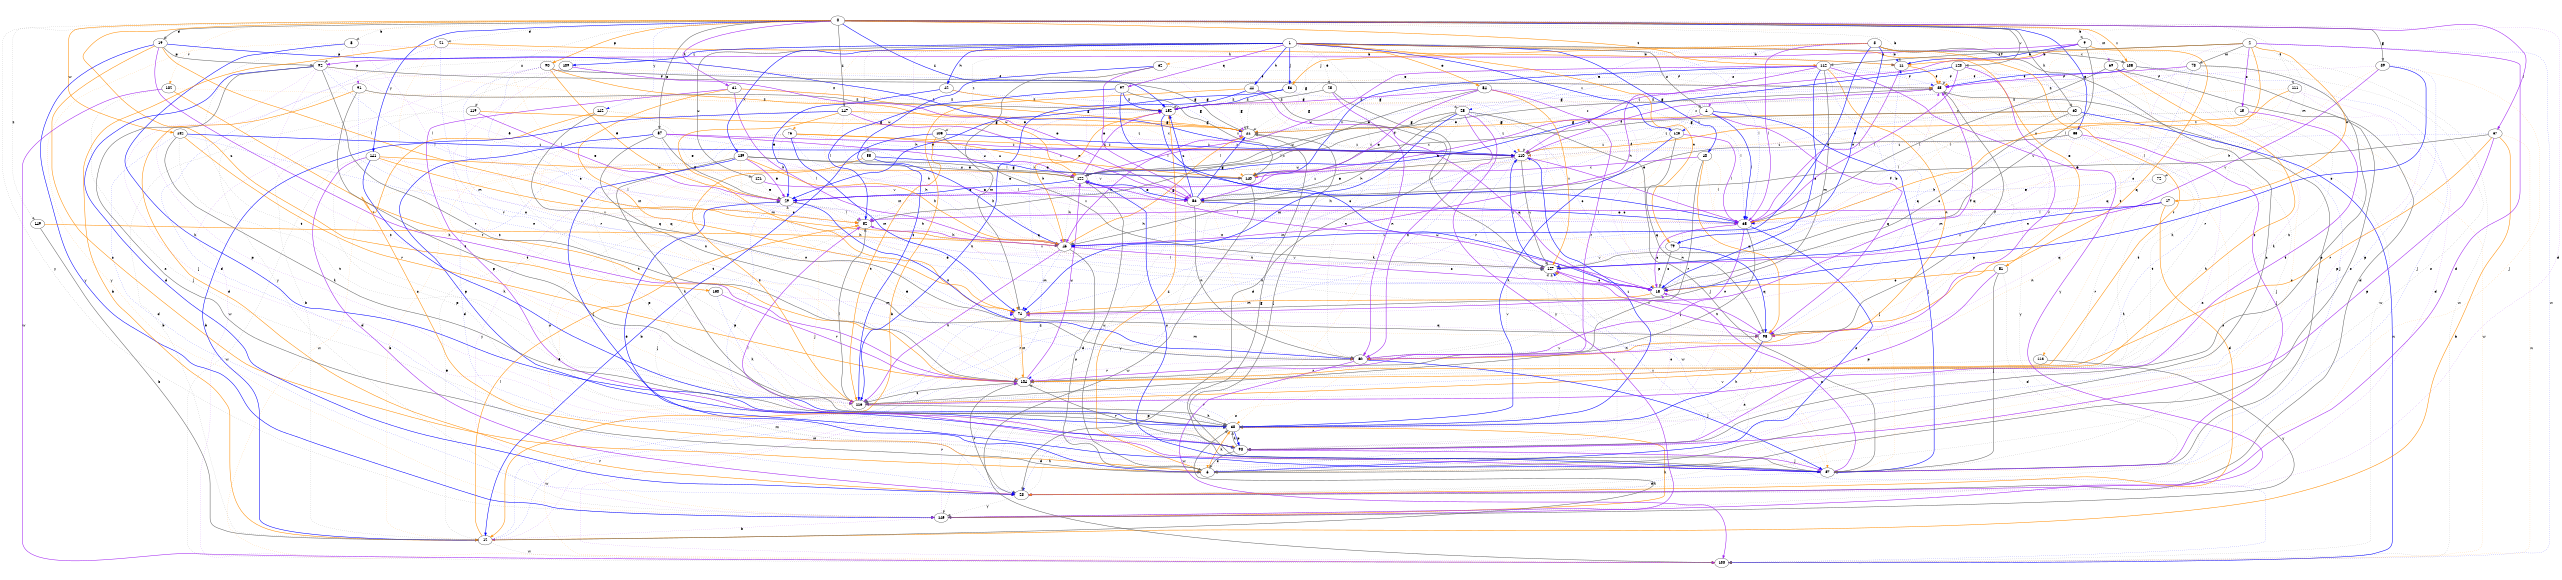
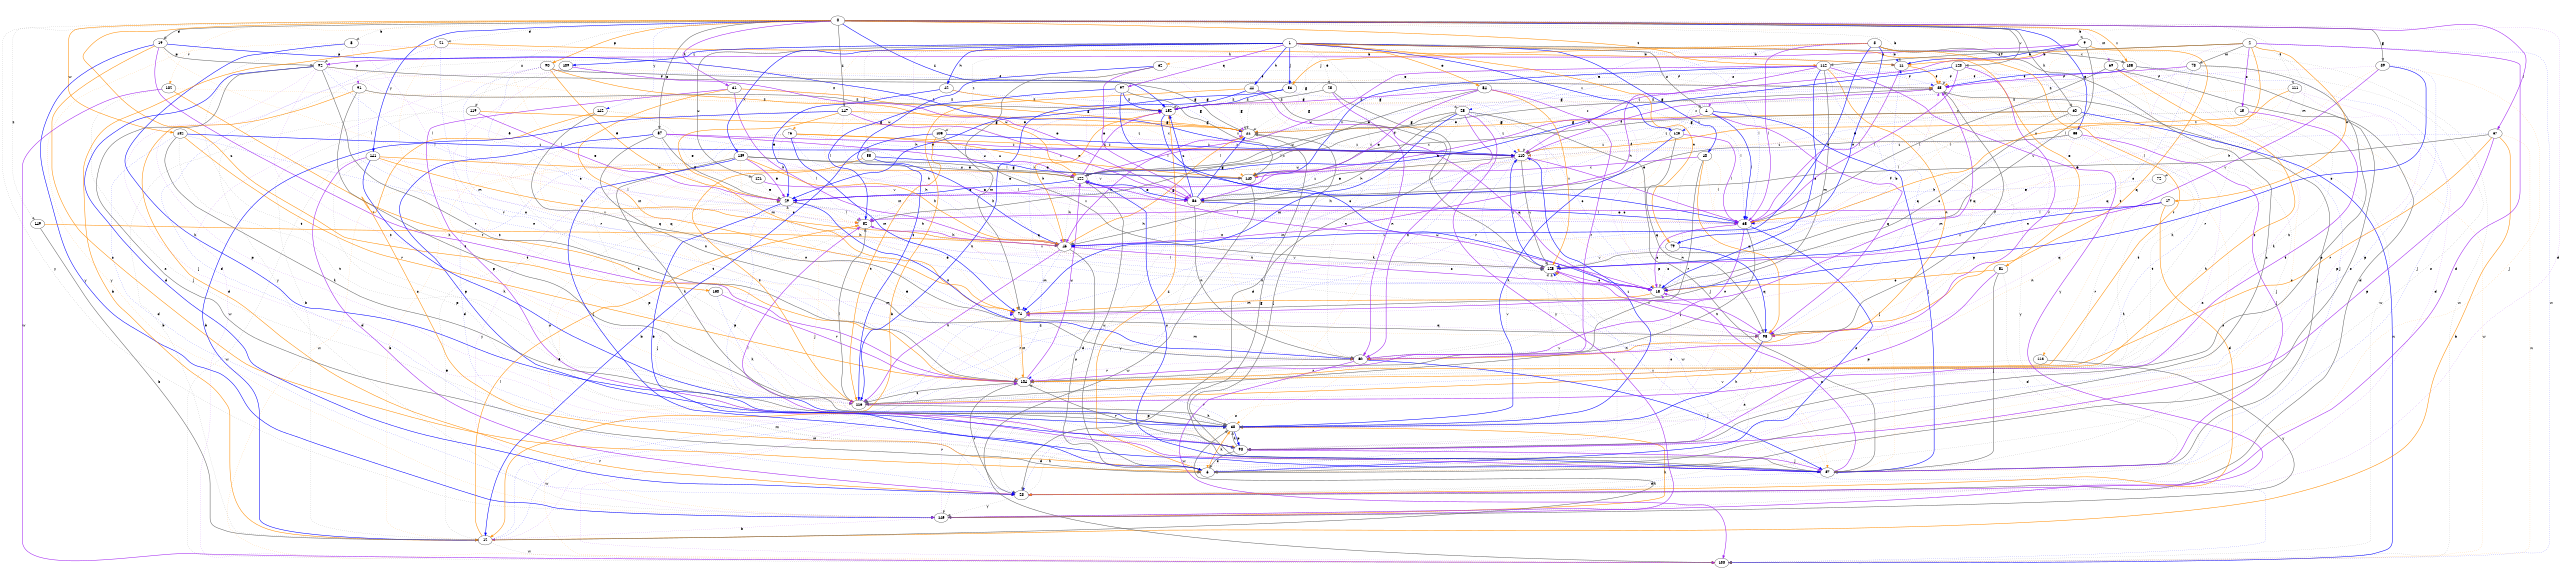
  strict digraph {
    fontname=Lato
    node [fontname=Lato]
    edge [color=gray40 fontname=Lato style=dotted]
    0
    8
    9
    11
    19
    21
    23
    35
    39
    60
    61
    67
    69
    87
    88
    90
    102
    111
    112
    119
    123
    132
    138
    141
    142
    n26 [label=145]
    147
    149
    150
    152
    63
    52
    91
    92
    116
    133
    98
-   128 [label=127]
+   128
    110
    41
    68
    6
    104
    86
    12
    57
    80
    46
    18
    93
    140
    74
    29
    122
    1
    4
    25
    28
    40
    42
    44
    55
    56
    62
    76
    79
    81
    84
    97
    108
    109
    121
    125
    139
    2
    15
    17
    72
    73
    3
    113
    0 -> 8 [label=b]
    0 -> 9 [label=b]
    0 -> 11 [label=b]
    0 -> 19 [label=d style=bold]
    0 -> 21 [label=d]
    0 -> 23 [color=purple label=d]
    0 -> 35 [color=darkorange label=f]
    0 -> 39 [label=g style=bold]
    0 -> 60 [label=k style=bold]
    0 -> 61 [color=purple label=k style=bold]
    0 -> 67 [color=purple label=l style=bold]
    0 -> 69 [color=purple label=m]
    0 -> 87 [label=p style=bold]
    0 -> 88 [color=blue label=p style=bold]
    0 -> 90 [color=darkorange label=p style=bold]
    0 -> 102 [color=darkorange label=r]
    0 -> 111 [label=t]
    0 -> 112 [color=darkorange label=t style=bold]
    0 -> 119 [label=u]
    0 -> 123 [label=v style=bold]
    0 -> 132 [color=darkorange label=w style=bold]
    0 -> 138 [color=darkorange label=x style=bold]
    0 -> 141 [color=blue label=y style=bold]
    0 -> 142 [color=blue label=y]
    0 -> n26 [label=y]
    0 -> 147 [label=z style=bold]
    0 -> 149 [label=z]
    0 -> 150 [color=darkorange label=z style=bold]
    0 -> 152 [color=blue label=z style=bold]
    8 -> 11 [color=purple label=b]
    8 -> n26 [color=darkorange label=y]
    8 -> 63 [color=blue label=k style=bold]
    8 -> 52 [color=purple label=i]
    8 -> 91 [color=purple label=p]
    8 -> 92 [label=p]
    8 -> 116 [label=t]
    9 -> 11 [color=blue label=b style=bold]
    9 -> 92 [color=purple label=p style=bold]
    9 -> 133 [label=w]
    9 -> 98 [color=darkorange label=q style=bold]
    9 -> 128 [label=v style=bold]
    9 -> 110 [color=purple label=s style=bold]
    11 -> 35 [color=darkorange label=f style=bold]
    11 -> 98 [color=darkorange label=q]
    11 -> 41 [label=g]
    11 -> 68 [color=purple label=l style=bold]
    19 -> n26 [color=blue label=y style=bold]
-   19 -> 52 [color=darkorange label=i style=bold]
+   19 -> 52 [color=darkorange label=i]
    19 -> 92 [label=p style=bold]
    19 -> 110 [color=blue label=s style=bold]
    19 -> 6 [color=darkorange label=a style=bold]
    19 -> 104 [color=purple label=r style=bold]
    21 -> 11 [color=darkorange label=b style=bold]
    21 -> 23 [color=blue label=d]
    21 -> 63 [color=darkorange label=k]
    21 -> 104 [color=blue label=r]
    21 -> 86 [color=darkorange label=o]
    21 -> 12 [color=darkorange label=b style=bold]
    23 -> n26 [label=y]
    23 -> 63 [label=k]
    23 -> 128 [label=v]
    23 -> 104 [label=r style=bold]
    35 -> 152 [color=purple label=z]
    35 -> 6 [color=darkorange label=a]
    35 -> 57 [label=j style=bold]
    35 -> 80 [color=purple label=n]
    39 -> 35 [color=purple label=f]
    39 -> 128 [color=purple label=v style=bold]
    39 -> 57 [color=darkorange label=j]
    39 -> 46 [color=darkorange label=h]
    39 -> 18 [color=blue label=c style=bold]
    39 -> 93 [color=blue label=p]
    60 -> 63 [label=k]
    60 -> 116 [label=t]
    60 -> 133 [color=blue label=w style=bold]
    60 -> 41 [color=darkorange label=g style=bold]
    60 -> 68 [label=l]
    60 -> 57 [label=j]
    60 -> 18 [label=c style=bold]
    60 -> 140 [label=x style=bold]
    61 -> 152 [color=purple label=z]
    61 -> 41 [color=darkorange label=g style=bold]
    61 -> 46 [color=purple label=h style=bold]
    61 -> 93 [color=purple label=p style=bold]
    61 -> 74 [color=darkorange label=m style=bold]
    67 -> 133 [color=darkorange label=w]
    67 -> 110 [color=blue label=s]
    67 -> 104 [color=darkorange label=r style=bold]
    67 -> 86 [label=o style=bold]
    67 -> 12 [color=darkorange label=b style=bold]
    67 -> 93 [color=purple label=p style=bold]
    69 -> 23 [label=d style=bold]
    69 -> 35 [color=darkorange label=f]
    69 -> 63 [color=purple label=k]
    69 -> 116 [color=darkorange label=t style=bold]
    69 -> 110 [color=blue label=s]
    69 -> 68 [label=l style=bold]
    69 -> 104 [label=r]
    87 -> 116 [label=t]
    87 -> 110 [color=purple label=s style=bold]
    87 -> 86 [color=blue label=o]
    87 -> 80 [label=n style=bold]
    87 -> 18 [color=blue label=c]
    87 -> 93 [color=blue label=p style=bold]
    87 -> 29 [label=e style=bold]
    87 -> 122 [color=purple label=u style=bold]
    88 -> 116 [color=blue label=t]
    88 -> 110 [color=darkorange label=s]
    88 -> 6 [color=purple label=a]
    88 -> 86 [label=o style=bold]
    88 -> 57 [color=purple label=j style=bold]
    88 -> 46 [color=blue label=h]
    88 -> 74 [color=purple label=m]
    90 -> 35 [color=blue label=f]
    90 -> 52 [color=darkorange label=i]
    90 -> 41 [label=g style=bold]
    90 -> 18 [color=blue label=c]
    90 -> 93 [color=purple label=p]
    90 -> 74 [color=blue label=m]
    90 -> 29 [color=darkorange label=e style=bold]
    90 -> 122 [color=darkorange label=u style=bold]
    102 -> 152 [color=darkorange label=z]
    102 -> 133 [color=purple label=w style=bold]
    102 -> 104 [color=darkorange label=r style=bold]
    102 -> 57 [label=j]
    111 -> 23 [color=purple label=d]
    111 -> 152 [color=darkorange label=z]
    111 -> 110 [color=darkorange label=s style=bold]
    111 -> 68 [color=purple label=l]
    111 -> 93 [color=purple label=p]
    111 -> 122 [color=darkorange label=u]
    112 -> 35 [color=blue label=f]
    112 -> n26 [color=purple label=y style=bold]
    112 -> 98 [color=blue label=q]
    112 -> 110 [label=s]
    112 -> 80 [color=darkorange label=n style=bold]
    112 -> 46 [color=purple label=h style=bold]
    112 -> 18 [color=blue label=c style=bold]
    112 -> 93 [label=p]
    112 -> 140 [color=blue label=x style=bold]
    112 -> 74 [label=m style=bold]
    112 -> 122 [color=purple label=u style=bold]
    119 -> 41 [color=darkorange label=g style=bold]
    119 -> 12 [label=b]
    119 -> 29 [color=purple label=e style=bold]
    123 -> 35 [label=f]
    123 -> 41 [color=blue label=g]
    123 -> 68 [color=purple label=l style=bold]
    123 -> 57 [color=blue label=j]
    123 -> 80 [color=purple label=r style=bold]
    123 -> 122 [color=blue label=u style=bold]
    132 -> 23 [color=blue label=d]
    132 -> 63 [label=k style=bold]
    132 -> 116 [label=t]
    132 -> 110 [color=blue label=s style=bold]
    132 -> 104 [color=darkorange label=r style=bold]
    132 -> 18 [color=blue label=c]
    138 -> 35 [color=blue label=f style=bold]
    138 -> 98 [color=darkorange label=q]
    138 -> 41 [color=blue label=g]
    138 -> 68 [color=darkorange label=l]
    138 -> 6 [label=a style=bold]
    138 -> 57 [color=blue label=j]
    141 -> 23 [color=purple label=d style=bold]
    141 -> 63 [color=blue label=k style=bold]
    141 -> 133 [label=w]
    141 -> 128 [color=purple label=v]
    141 -> 68 [color=purple label=l]
    141 -> 46 [color=darkorange label=h style=bold]
    141 -> 93 [label=p]
    141 -> 122 [color=darkorange label=u style=bold]
    142 -> 116 [color=darkorange label=t]
    142 -> 98 [label=q style=bold]
    142 -> 41 [color=darkorange label=g]
    142 -> 6 [color=darkorange label=a style=bold]
    142 -> 29 [label=e]
    n26 -> 63 [color=darkorange label=k style=bold]
    n26 -> 104 [color=purple label=r]
    n26 -> 12 [color=purple label=b]
    n26 -> 29 [color=darkorange label=e]
    147 -> 98 [color=darkorange label=q]
    147 -> 128 [color=darkorange label=v]
    147 -> 110 [color=purple label=s]
    147 -> 41 [color=darkorange label=g style=bold]
    147 -> 68 [color=darkorange label=l]
    147 -> 86 [color=purple label=o style=bold]
    147 -> 12 [color=blue label=b style=bold]
    147 -> 46 [color=purple label=h]
    147 -> 74 [color=darkorange label=m style=bold]
    149 -> 12 [label=b style=bold]
    149 -> 46 [color=darkorange label=h style=bold]
    150 -> 63 [color=blue label=k]
    150 -> 104 [color=purple label=r style=bold]
    150 -> 74 [color=purple label=m]
    152 -> 41 [color=darkorange label=g]
    152 -> 80 [color=darkorange label=n]
    152 -> 46 [color=darkorange label=h style=bold]
    152 -> 18 [color=blue label=c style=bold]
    152 -> 140 [color=darkorange label=x]
    63 -> 23 [color=blue label=d]
    63 -> 128 [label=v]
    63 -> 110 [color=blue label=s style=bold]
    63 -> 104 [color=blue label=r]
    63 -> 18 [color=purple label=c]
    63 -> 93 [color=blue label=p style=bold]
    52 -> 128 [label=v]
    52 -> 57 [label=j]
    52 -> 46 [color=purple label=h style=bold]
    91 -> 23 [color=darkorange label=d style=bold]
    91 -> 152 [label=z style=bold]
    91 -> 116 [label=t style=bold]
    91 -> 80 [color=blue label=n]
    91 -> 140 [color=darkorange label=x]
    92 -> 23 [color=blue label=d style=bold]
    92 -> 35 [label=f style=bold]
    92 -> 116 [color=purple label=t]
    92 -> 68 [color=blue label=l]
    92 -> 6 [label=a style=bold]
    92 -> 104 [label=r style=bold]
    92 -> 57 [color=purple label=j]
    92 -> 29 [color=purple label=e]
    92 -> 122 [color=darkorange label=u]
    116 -> 63 [label=k style=bold]
    116 -> 52 [label=i style=bold]
    116 -> 133 [color=darkorange label=w]
    133 -> 74 [color=purple label=m]
    98 -> 35 [label=f style=bold]
    98 -> 63 [color=blue label=k style=bold]
    98 -> 128 [color=purple label=v style=bold]
    98 -> 6 [color=purple label=a]
    98 -> 80 [color=blue label=n]
    128 -> 35 [color=purple label=f]
    128 -> 110 [color=blue label=s style=bold]
    128 -> 18 [color=purple label=c style=bold]
    110 -> 35 [color=purple label=f style=bold]
    110 -> 116 [color=blue label=t]
    110 -> 133 [color=blue label=w]
    110 -> 128 [label=v style=bold]
    110 -> 68 [color=purple label=l style=bold]
    110 -> 86 [label=o style=bold]
    110 -> 57 [color=darkorange label=j]
    110 -> 46 [color=blue label=h]
    110 -> 74 [color=blue label=m]
    110 -> 122 [label=u]
    41 -> 110 [label=s]
    41 -> 57 [label=j style=bold]
    41 -> 46 [color=purple label=h style=bold]
    41 -> 140 [label=x]
    68 -> 116 [label=t style=bold]
    68 -> 6 [color=blue label=a style=bold]
    68 -> 86 [color=darkorange label=o]
    68 -> 80 [color=purple label=n style=bold]
    68 -> 18 [color=purple label=c style=bold]
    6 -> 152 [color=darkorange label=z style=bold]
    6 -> 63 [color=darkorange label=k style=bold]
    6 -> 128 [color=blue label=v]
-   6 -> 29 [color=blue label=e style=bold]
+   29 -> 6 [color=blue label=e style=bold]
    6 -> 122 [label=u style=bold]
    104 -> 116 [label=t style=bold]
    104 -> 93 [color=darkorange label=p]
    104 -> 74 [color=darkorange label=m style=bold]
    104 -> 29 [label=e]
    104 -> 122 [color=purple label=u style=bold]
    86 -> 23 [label=d]
    86 -> 35 [label=f]
    86 -> 152 [color=blue label=z style=bold]
    86 -> 128 [color=purple label=v]
    86 -> 41 [color=blue label=g style=bold]
    86 -> 68 [color=blue label=l style=bold]
    86 -> 80 [label=n style=bold]
    86 -> 46 [label=h]
    12 -> 152 [color=blue label=z]
    12 -> 63 [label=k style=bold]
    12 -> 52 [color=darkorange label=i style=bold]
    12 -> 133 [label=w]
    12 -> 104 [color=purple label=r]
    12 -> 74 [color=blue label=m]
    12 -> 29 [label=e]
    57 -> 23 [color=blue label=d]
    57 -> 52 [color=purple label=i style=bold]
    57 -> 128 [color=darkorange label=v]
    57 -> 41 [label=g style=bold]
    57 -> 18 [color=purple label=c style=bold]
    57 -> 122 [color=blue label=u style=bold]
    80 -> 133 [color=purple label=w style=bold]
    80 -> 128 [label=v]
    80 -> 6 [color=darkorange label=a]
    80 -> 104 [color=purple label=r]
    80 -> 57 [color=blue label=j style=bold]
    80 -> 74 [color=purple label=m]
    46 -> 116 [color=purple label=t style=bold]
    46 -> 128 [color=blue label=v]
    46 -> 41 [color=darkorange label=g style=bold]
    46 -> 6 [label=a style=bold]
    46 -> 18 [color=purple label=c style=bold]
    46 -> 74 [color=blue label=m]
    18 -> 11 [color=blue label=b]
    18 -> 52 [color=purple label=i]
    18 -> 74 [color=darkorange label=m style=bold]
    18 -> 122 [color=purple label=u style=bold]
    93 -> 63 [label=k style=bold]
    93 -> 128 [label=v]
    93 -> 6 [label=a style=bold]
    93 -> 104 [label=r style=bold]
    93 -> 57 [color=purple label=j style=bold]
    140 -> n26 [label=y]
    140 -> 133 [label=w style=bold]
    74 -> 35 [color=purple label=f style=bold]
    74 -> 98 [color=purple label=q]
    74 -> 104 [color=darkorange label=r]
    74 -> 29 [color=darkorange label=e]
    29 -> 52 [label=i]
    29 -> 110 [color=purple label=s]
    29 -> 41 [color=purple label=g]
    29 -> 57 [color=darkorange label=j]
    29 -> 80 [color=blue label=n style=bold]
    29 -> 46 [label=h]
    29 -> 93 [color=blue label=p]
    122 -> 35 [label=f style=bold]
    122 -> 152 [color=purple label=z style=bold]
    122 -> 86 [color=blue label=o style=bold]
    122 -> 46 [label=h]
    122 -> 29 [color=blue label=e style=bold]
    1 -> 11 [label=b]
    1 -> 138 [label=x style=bold]
    1 -> n26 [label=y]
    1 -> 68 [color=blue label=l]
    1 -> 86 [label=o]
    1 -> 46 [color=purple label=h]
    1 -> 4 [label=a style=bold]
    1 -> 25 [label=e]
    1 -> 28 [label=e]
    1 -> 40 [color=blue label=g style=bold]
    1 -> 42 [color=blue label=h style=bold]
    1 -> 44 [color=blue label=h style=bold]
    1 -> 55 [label=j]
    1 -> 56 [color=blue label=j style=bold]
    1 -> 62 [color=darkorange label=k]
    1 -> 76 [color=darkorange label=n]
    1 -> 79 [color=darkorange label=n style=bold]
    1 -> 81 [color=darkorange label=o style=bold]
    1 -> 84 [color=darkorange label=o style=bold]
    1 -> 97 [color=purple label=q style=bold]
    1 -> 108 [label=s]
    1 -> 109 [color=blue label=s style=bold]
    1 -> 121 [label=u style=bold]
    1 -> 125 [color=blue label=v style=bold]
    1 -> 139 [color=blue label=x style=bold]
    4 -> n26 [label=y]
    4 -> 98 [color=purple label=q style=bold]
    4 -> 41 [label=g]
    4 -> 68 [color=blue label=l style=bold]
    4 -> 57 [color=blue label=j style=bold]
    4 -> 29 [color=purple label=e style=bold]
    4 -> 125 [color=blue label=v]
    25 -> 23 [label=d style=bold]
    25 -> 152 [label=z style=bold]
    25 -> 63 [color=darkorange label=k]
    25 -> 41 [color=darkorange label=g]
    25 -> 80 [color=purple label=n style=bold]
    28 -> n26 [color=purple label=y style=bold]
    28 -> 116 [label=t]
    28 -> 110 [color=blue label=s]
    28 -> 41 [color=darkorange label=g]
    28 -> 57 [label=j style=bold]
    28 -> 80 [color=purple label=n style=bold]
    28 -> 46 [label=h style=bold]
    28 -> 18 [color=blue label=c]
    28 -> 140 [label=x]
    28 -> 74 [color=blue label=m style=bold]
    28 -> 122 [label=u style=bold]
    40 -> 98 [color=darkorange label=q style=bold]
    40 -> 68 [color=darkorange label=l]
    40 -> 104 [label=r style=bold]
    40 -> 57 [color=darkorange label=j]
    40 -> 80 [label=n]
    40 -> 140 [color=purple label=x style=bold]
    42 -> 152 [color=darkorange label=z style=bold]
    42 -> 41 [color=blue label=g]
    42 -> 74 [color=darkorange label=m]
    42 -> 29 [color=blue label=e style=bold]
    44 -> 152 [color=blue label=z]
    44 -> 116 [color=blue label=t style=bold]
    44 -> 98 [color=purple label=q style=bold]
    44 -> 128 [label=v style=bold]
    44 -> 41 [label=g]
    44 -> 12 [color=darkorange label=b style=bold]
    44 -> 80 [label=n]
    55 -> n26 [color=purple label=y]
    55 -> 116 [color=darkorange label=t style=bold]
    55 -> 86 [label=o]
    55 -> 46 [color=blue label=h style=bold]
    55 -> 140 [color=blue label=x style=bold]
    56 -> 152 [color=blue label=z style=bold]
    56 -> 52 [color=purple label=i]
    56 -> 104 [color=blue label=r]
    56 -> 29 [color=blue label=e style=bold]
    62 -> 35 [label=f]
    62 -> 116 [color=blue label=t style=bold]
    62 -> 41 [color=purple label=g]
    62 -> 86 [color=purple label=o style=bold]
    62 -> 74 [label=m style=bold]
    76 -> 23 [color=blue label=d]
    76 -> 52 [color=purple label=i]
    76 -> 116 [color=darkorange label=t]
    76 -> 133 [color=darkorange label=w]
    76 -> 110 [color=darkorange label=s style=bold]
    76 -> 86 [color=blue label=o]
    76 -> 46 [color=blue label=h]
    76 -> 140 [color=darkorange label=x style=bold]
    76 -> 74 [color=blue label=m style=bold]
    79 -> 98 [color=blue label=q style=bold]
    79 -> 128 [color=blue label=v]
-   79 -> 18 [label=c style=bold]
+   79 -> 18 [label=c]
    81 -> 23 [label=d]
    81 -> 57 [label=j style=bold]
    81 -> 18 [color=darkorange label=c style=bold]
    81 -> 93 [color=purple label=p style=bold]
    84 -> 152 [color=purple label=z style=bold]
    84 -> 52 [label=i style=bold]
    84 -> 128 [color=darkorange label=v style=bold]
    84 -> 68 [color=blue label=l]
    84 -> 104 [color=purple label=r style=bold]
    84 -> 86 [color=purple label=o style=bold]
    84 -> 93 [color=purple label=p]
    97 -> 152 [color=blue label=z style=bold]
    97 -> 52 [color=blue label=i style=bold]
    97 -> 128 [color=purple label=v]
    97 -> 110 [color=darkorange label=s]
    97 -> 68 [color=blue label=l style=bold]
    97 -> 140 [label=x style=bold]
    108 -> 116 [color=darkorange label=t style=bold]
    108 -> 98 [label=q]
    108 -> 128 [label=v style=bold]
    108 -> 110 [color=blue label=s style=bold]
    108 -> 12 [color=blue label=b style=bold]
    108 -> 122 [color=purple label=u]
    109 -> 35 [color=darkorange label=f]
    109 -> 116 [color=purple label=t]
    109 -> 133 [color=purple label=w]
    109 -> 104 [color=darkorange label=r]
    109 -> 86 [color=purple label=o style=bold]
    109 -> 12 [label=b]
    121 -> 6 [label=a]
    121 -> 86 [color=purple label=o style=bold]
    121 -> 29 [label=e]
    125 -> 63 [color=blue label=k style=bold]
    125 -> 98 [label=q style=bold]
    125 -> 110 [label=s]
    125 -> 68 [color=purple label=l style=bold]
    125 -> 18 [color=darkorange label=c]
    139 -> 63 [label=k style=bold]
    139 -> 68 [color=purple label=l]
    139 -> 12 [color=darkorange label=b]
    139 -> 57 [color=blue label=j style=bold]
    139 -> 80 [color=darkorange label=n]
    139 -> 46 [color=darkorange label=h style=bold]
    139 -> 93 [label=p]
    139 -> 140 [label=x style=bold]
    139 -> 29 [color=purple label=e style=bold]
    139 -> 122 [label=u style=bold]
    2 -> 11 [color=darkorange label=b style=bold]
    2 -> 23 [color=purple label=d style=bold]
    2 -> 112 [label=t style=bold]
    2 -> 133 [color=blue label=w]
    2 -> 68 [color=darkorange label=l style=bold]
    2 -> 18 [color=purple label=c]
    2 -> 140 [color=darkorange label=x]
    2 -> 15 [color=purple label=c style=bold]
    2 -> 17 [color=darkorange label=c style=bold]
    2 -> 72 [label=m]
    2 -> 73 [label=m style=bold]
    15 -> 116 [color=purple label=t style=bold]
    15 -> 133 [color=darkorange label=w]
    15 -> 110 [label=s]
    15 -> 41 [label=g]
    17 -> 23 [color=darkorange label=d style=bold]
    17 -> 63 [label=k]
    17 -> 52 [color=purple label=i style=bold]
    17 -> 128 [color=blue label=v style=bold]
    17 -> 68 [color=blue label=l]
    17 -> 104 [label=r]
    17 -> 80 [color=darkorange label=n]
    72 -> 98 [color=purple label=q]
    72 -> 128 [label=v]
    72 -> 6 [color=darkorange label=a]
    72 -> 29 [color=blue label=e]
    73 -> 35 [color=purple label=f style=bold]
    73 -> 152 [label=z]
    73 -> 116 [label=t]
    73 -> 6 [label=a]
    73 -> 18 [color=blue label=c]
    73 -> 93 [label=p style=bold]
    73 -> 29 [color=blue label=e]
    3 -> 11 [color=blue label=b]
    3 -> 63 [label=k]
    3 -> 133 [label=w]
    3 -> 41 [label=g]
    3 -> 68 [color=purple label=l style=bold]
    3 -> 6 [label=a style=bold]
    3 -> 104 [color=darkorange label=r style=bold]
    3 -> 86 [color=blue label=o]
    3 -> 46 [color=blue label=h style=bold]
    3 -> 4 [color=purple label=a]
    3 -> 28 [color=blue label=e]
    3 -> 56 [color=darkorange label=j style=bold]
    3 -> 79 [color=blue label=n style=bold]
    3 -> 113 [color=darkorange label=t]
    113 -> n26 [label=y style=bold]
    113 -> 104 [label=r]
  }
